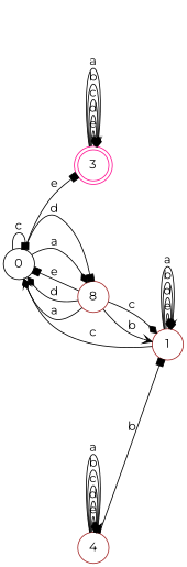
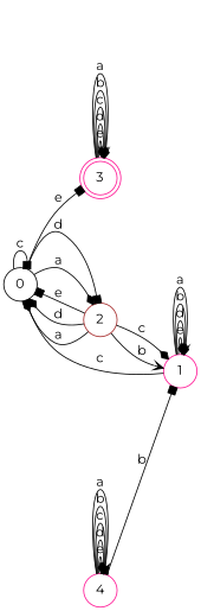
  digraph {
    fontname=Montserrat
    rankdir=LR
    node [color=deeppink fontname=Montserrat shape=circle]
    edge [arrowhead=diamond fontname=Montserrat]
    n1 [color=black label=0]
    n2 [label=3 shape=doublecircle]
-   n3 [color=brown label=8]
-   n4 [color=brown label=1]
-   n5 [color=brown label=4]
+   n3 [color=brown label=2]
+   n4 [label=1]
+   n5 [label=4]
    n1 -> n1 [arrowhead=box label=c]
    n1 -> n2 [arrowhead=box label=e]
    n1 -> n3 [arrowhead=box label=d]
    n1 -> n3 [label=a]
    n2 -> n2 [label=e]
    n2 -> n2 [arrowhead=vee label=d]
    n2 -> n2 [arrowhead=vee label=c]
    n2 -> n2 [label=b]
    n2 -> n2 [label=a]
    n3 -> n1 [arrowhead=box label=e]
    n3 -> n1 [label=d]
    n3 -> n1 [label=a]
    n3 -> n4 [label=c]
    n3 -> n4 [arrowhead=vee label=b]
-   n4 -> n1 [arrowhead=vee label=c]
+   n4 -> n1 [arrowhead=box label=c]
    n4 -> n4 [label=e]
    n4 -> n4 [label=d]
    n4 -> n4 [arrowhead=vee label=b]
    n4 -> n4 [label=a]
    n5 -> n4 [arrowhead=box label=b]
    n5 -> n5 [label=e]
    n5 -> n5 [label=d]
    n5 -> n5 [arrowhead=vee label=c]
    n5 -> n5 [arrowhead=vee label=b]
    n5 -> n5 [arrowhead=box label=a]
  }
